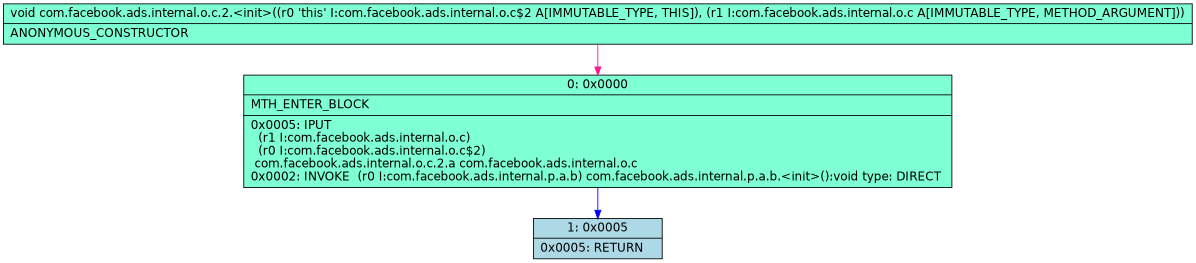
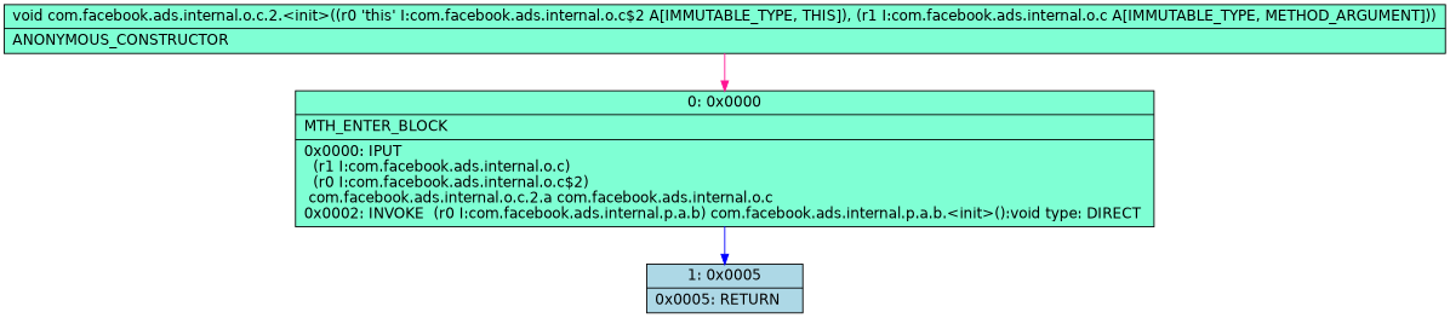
  digraph {
    fontname="DejaVu Sans"
    node [shape=record style=filled fillcolor=aquamarine fontname="DejaVu Sans"]
    edge [fontname="DejaVu Sans"]
-   n1 [label="{0\:\ 0x0000|MTH_ENTER_BLOCK\l|0x0005: IPUT  \l  (r1 I:com.facebook.ads.internal.o.c)\l  (r0 I:com.facebook.ads.internal.o.c$2)\l com.facebook.ads.internal.o.c.2.a com.facebook.ads.internal.o.c \l0x0002: INVOKE  (r0 I:com.facebook.ads.internal.p.a.b) com.facebook.ads.internal.p.a.b.\<init\>():void type: DIRECT \l}"]
+   n1 [label="{0\:\ 0x0000|MTH_ENTER_BLOCK\l|0x0000: IPUT  \l  (r1 I:com.facebook.ads.internal.o.c)\l  (r0 I:com.facebook.ads.internal.o.c$2)\l com.facebook.ads.internal.o.c.2.a com.facebook.ads.internal.o.c \l0x0002: INVOKE  (r0 I:com.facebook.ads.internal.p.a.b) com.facebook.ads.internal.p.a.b.\<init\>():void type: DIRECT \l}"]
    n2 [label="{1\:\ 0x0005|0x0005: RETURN   \l}" fillcolor=lightblue]
    n3 [label="{void com.facebook.ads.internal.o.c.2.\<init\>((r0 'this' I:com.facebook.ads.internal.o.c$2 A[IMMUTABLE_TYPE, THIS]), (r1 I:com.facebook.ads.internal.o.c A[IMMUTABLE_TYPE, METHOD_ARGUMENT]))  | ANONYMOUS_CONSTRUCTOR\l}"]
    n1 -> n2 [color=blue]
    n3 -> n1 [color=deeppink]
  }
